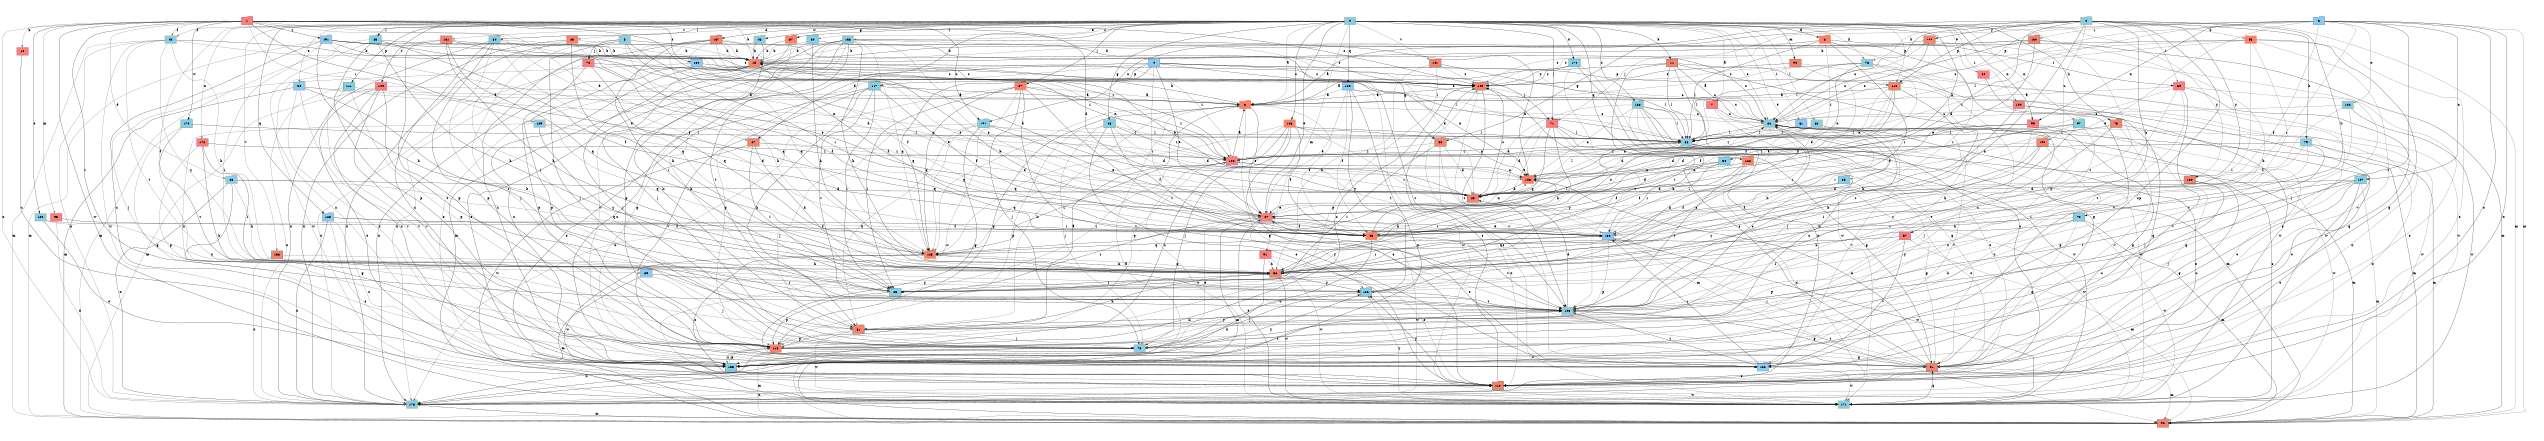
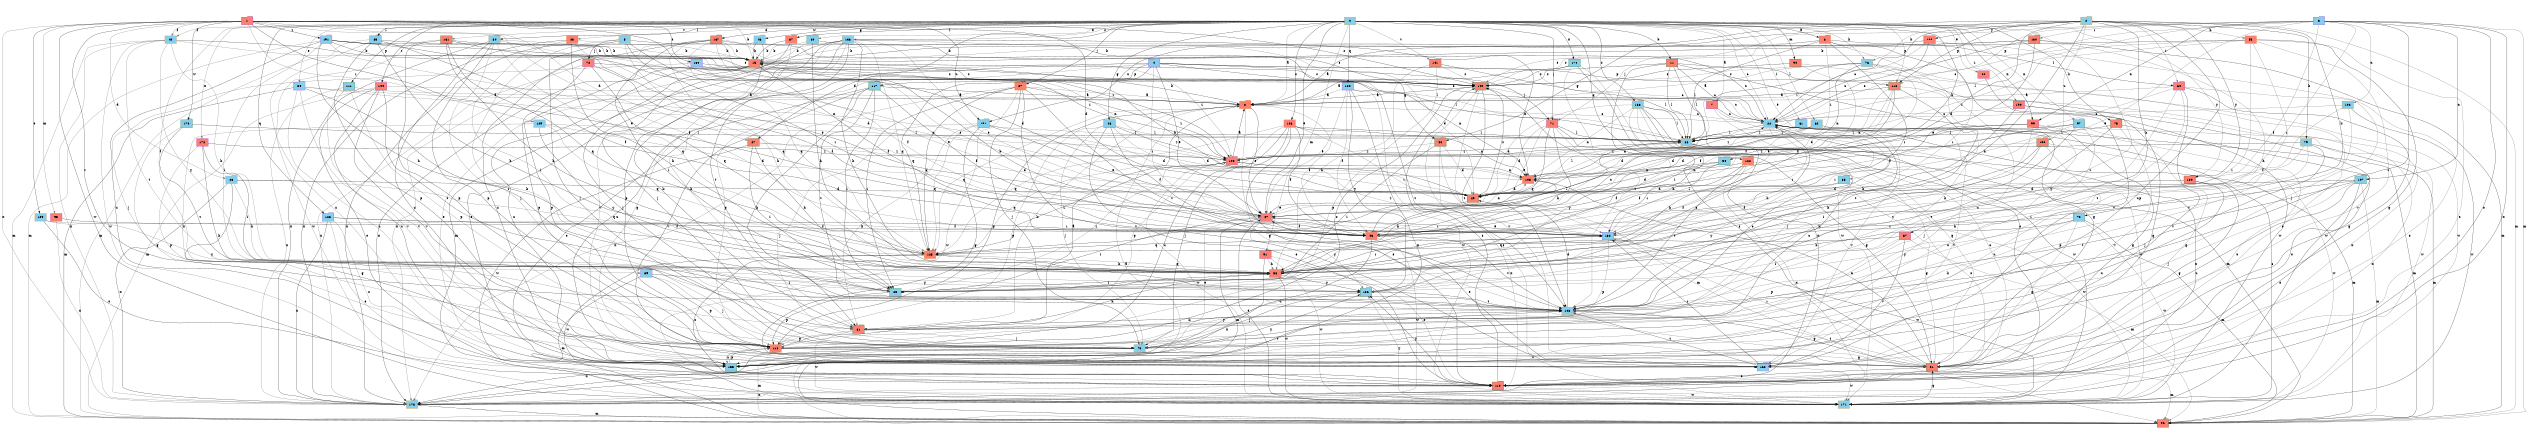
  strict digraph {
    node [color=darkgreen fillcolor=salmon shape=folder style=filled]
    edge [color=black]
    0 [color=darkorange fillcolor=skyblue shape=box]
    6 [color=darkorange]
    7 [color=purple]
    8 [color=darkorange]
    11 [shape=box]
    22 [color=darkorange fillcolor=skyblue]
    23 [color=darkorange shape=box]
    27 [shape=box]
    30 [fillcolor=skyblue]
    32 [color=purple shape=box]
    34 [color=purple fillcolor=skyblue]
    35 [fillcolor=skyblue]
    37 [color=purple shape=box]
    39 [color=purple fillcolor=skyblue]
    42 [color=darkorange fillcolor=skyblue shape=box]
    46 [color=darkorange fillcolor=skyblue]
    48 [fillcolor=skyblue]
    54 [fillcolor=skyblue shape=box]
    61 [color=purple fillcolor=skyblue]
    67 [color=darkorange]
    71 [color=purple]
    75
    76 [color=darkorange fillcolor=skyblue shape=box]
    82 [color=darkorange fillcolor=skyblue shape=box]
    84 [color=darkorange fillcolor=skyblue]
    85 [fillcolor=skyblue]
    87 [color=darkorange]
    90 [shape=box]
    91 [color=purple]
    97 [fillcolor=skyblue]
    99 [color=purple shape=box]
    108 [color=darkorange shape=box]
    111 [fillcolor=skyblue shape=box]
    116 [shape=box]
    120 [color=purple fillcolor=skyblue]
    122 [color=darkorange]
    123 [color=purple fillcolor=skyblue]
    136 [color=darkorange fillcolor=skyblue shape=box]
    138 [color=darkorange fillcolor=skyblue]
    141 [shape=box]
    144 [color=purple shape=box]
    148 [color=darkorange fillcolor=skyblue shape=box]
-   158 [shape=box]
    161 [shape=box]
    167
    172 [color=purple shape=box]
    174 [fillcolor=skyblue shape=box]
    180
    190 [color=purple shape=box]
    15 [color=darkorange shape=box]
    140 [shape=box]
    193 [color=purple]
    64 [color=purple]
    155 [fillcolor=skyblue shape=box]
    88 [color=darkorange fillcolor=skyblue shape=box]
    132 [color=purple fillcolor=skyblue shape=box]
    162 [color=purple fillcolor=skyblue]
    171 [color=darkorange fillcolor=skyblue]
    73 [color=darkorange fillcolor=skyblue]
    43 [color=darkorange]
    118 [color=darkorange shape=box]
    125 [color=darkorange]
    81
    51 [shape=box]
    110
    65 [fillcolor=skyblue shape=box]
    178 [color=darkorange fillcolor=skyblue]
    96
    58 [shape=box]
    103 [color=darkorange]
    29
    186 [fillcolor=skyblue]
    1 [color=purple]
-   12 [color=purple shape=box]
    28 [color=darkorange fillcolor=skyblue]
    95 [color=purple shape=box]
    109 [color=darkorange fillcolor=skyblue shape=box]
    129 [color=darkorange fillcolor=skyblue shape=box]
    139 [color=purple fillcolor=skyblue shape=box]
    151 [fillcolor=skyblue]
    170 [fillcolor=skyblue]
    191 [color=purple fillcolor=skyblue]
    2 [color=darkorange fillcolor=skyblue]
    50
    55 [color=darkorange shape=box]
    57 [color=purple shape=box]
    78 [fillcolor=skyblue shape=box]
    79 [color=darkorange fillcolor=skyblue shape=box]
    153
    182 [shape=box]
    3 [color=purple fillcolor=skyblue]
    n92 [fillcolor=skyblue label=107]
    102 [color=darkorange fillcolor=skyblue shape=box]
    130
    4 [color=purple fillcolor=skyblue]
    117 [fillcolor=skyblue]
    5 [color=darkorange fillcolor=skyblue]
    72 [color=purple shape=box]
    0 -> 6 [label=a]
    0 -> 7 [color=gray40 label=a]
    0 -> 8 [color=gray40 label=a]
    0 -> 11 [label=b]
    0 -> 22 [color=gray40 label=c]
    0 -> 23 [color=gray40 label=d]
    0 -> 27 [label=d]
    0 -> 30 [color=gray40 label=e]
    0 -> 32 [color=gray40 label=e]
    0 -> 34 [color=gray40 label=e]
    0 -> 35 [color=gray40 label=e]
    0 -> 37 [label=e]
    0 -> 39 [color=gray40 label=f]
    0 -> 42 [color=gray40 label=f]
    0 -> 46 [label=g]
    0 -> 48 [label=g]
    0 -> 54 [label=h]
    0 -> 61 [color=gray40 label=i]
    0 -> 67 [label=j]
    0 -> 71 [label=j]
    0 -> 75 [label=k]
    0 -> 76 [color=gray40 label=k]
    0 -> 82 [color=gray40 label=l]
    0 -> 84 [label=l]
    0 -> 85 [label=l]
    0 -> 87 [label=l]
    0 -> 90 [label=m]
    0 -> 91 [color=gray40 label=m]
    0 -> 97 [color=gray40 label=n]
    0 -> 99 [label=n]
    0 -> 108 [label=o]
    0 -> 111 [label=p]
    0 -> 116 [color=gray40 label=p]
    0 -> 120 [label=q]
    0 -> 122 [label=q]
    0 -> 123 [label=q]
    0 -> 136 [color=gray40 label=s]
    0 -> 138 [label=s]
    0 -> 141 [color=gray40 label=t]
    0 -> 144 [label=t]
    0 -> 148 [color=gray40 label=t]
-   0 -> 158 [color=gray40 label=v]
    0 -> 161 [color=gray40 label=v]
    0 -> 167 [label=w]
    0 -> 172 [color=gray40 label=x]
    0 -> 174 [label=x]
    0 -> 180 [color=gray40 label=y]
    0 -> 190 [color=gray40 label=z]
    6 -> 15 [color=gray40 label=b]
    6 -> 140 [color=gray40 label=s]
    6 -> 193 [color=gray40 label=z]
    6 -> 64 [label=i]
    6 -> 155 [color=gray40 label=u]
    6 -> 88 [label=l]
    6 -> 132 [label=r]
    6 -> 162 [label=v]
    7 -> 22 [label=c]
    7 -> 171 [color=gray40 label=w]
    7 -> 73 [color=gray40 label=j]
    8 -> 22 [color=gray40 label=c]
    8 -> 37 [label=e]
    8 -> 15 [label=b]
    8 -> 43 [color=gray40 label=f]
    8 -> 118 [label=p]
    8 -> 125 [color=gray40 label=q]
    8 -> 81 [color=gray40 label=k]
    8 -> 51 [color=gray40 label=g]
    11 -> 22 [label=c]
    11 -> 140 [label=s]
    11 -> 88 [label=l]
    11 -> 171 [label=w]
    11 -> 51 [label=g]
    11 -> 110 [label=o]
    11 -> 65 [label=i]
    22 -> 88 [label=l]
    22 -> 132 [color=gray40 label=r]
    22 -> 162 [color=gray40 label=v]
    22 -> 178 [label=x]
    22 -> 96 [label=m]
    23 -> 15 [color=gray40 label=b]
    23 -> 65 [color=gray40 label=i]
    23 -> 178 [label=x]
    23 -> 58 [label=h]
    23 -> 103 [color=gray40 label=n]
    27 -> 193 [color=gray40 label=z]
    27 -> 171 [label=w]
    27 -> 65 [label=i]
    27 -> 58 [label=h]
    27 -> 29 [color=gray40 label=d]
    30 -> 15 [color=gray40 label=b]
    30 -> 140 [label=s]
    30 -> 110 [color=gray40 label=o]
    30 -> 58 [label=h]
    32 -> 171 [label=w]
    34 -> 8 [color=gray40 label=a]
    34 -> 155 [color=gray40 label=u]
    34 -> 162 [color=gray40 label=v]
    34 -> 65 [label=i]
    34 -> 96 [label=m]
    34 -> 103 [color=gray40 label=n]
    35 -> 171 [color=gray40 label=w]
    35 -> 43 [color=gray40 label=f]
    35 -> 51 [color=gray40 label=g]
    35 -> 29 [color=gray40 label=d]
    35 -> 186 [color=gray40 label=y]
    37 -> 132 [color=gray40 label=r]
    37 -> 43 [color=gray40 label=f]
    37 -> 65 [label=i]
    37 -> 96 [label=m]
    37 -> 103 [color=gray40 label=n]
    37 -> 186 [color=gray40 label=y]
    39 -> 73 [color=gray40 label=j]
+   39 -> 118 [label=p]
    39 -> 65 [color=gray40 label=i]
    39 -> 96 [label=m]
    39 -> 186 [color=gray40 label=y]
    42 -> 148 [color=gray40 label=t]
    42 -> 15 [label=b]
    42 -> 88 [color=gray40 label=l]
    42 -> 171 [color=gray40 label=w]
    42 -> 178 [color=gray40 label=x]
    42 -> 96 [color=gray40 label=m]
    42 -> 58 [color=gray40 label=h]
    42 -> 186 [color=gray40 label=y]
    46 -> 15 [label=b]
    46 -> 81 [label=k]
    46 -> 178 [color=gray40 label=x]
    48 -> 193 [label=z]
    48 -> 88 [color=gray40 label=l]
    48 -> 73 [color=gray40 label=j]
    48 -> 43 [label=f]
    48 -> 118 [color=gray40 label=p]
    48 -> 110 [label=o]
    48 -> 29 [color=gray40 label=d]
    54 -> 132 [label=r]
    54 -> 43 [label=f]
    54 -> 103 [label=n]
    54 -> 29 [label=d]
    61 -> 88 [label=l]
    61 -> 162 [color=gray40 label=v]
    61 -> 58 [color=gray40 label=h]
    61 -> 103 [color=gray40 label=n]
    67 -> 8 [color=gray40 label=a]
    67 -> 148 [label=t]
    67 -> 193 [label=z]
    67 -> 162 [label=v]
    67 -> 171 [color=gray40 label=w]
    67 -> 73 [label=j]
    67 -> 125 [label=q]
    67 -> 65 [label=i]
    67 -> 178 [color=gray40 label=x]
    71 -> 37 [color=gray40 label=e]
    71 -> 88 [label=l]
    71 -> 125 [label=q]
    71 -> 51 [label=g]
    71 -> 58 [label=h]
    71 -> 29 [color=gray40 label=d]
    71 -> 186 [color=gray40 label=y]
    75 -> 148 [label=t]
    75 -> 88 [label=l]
    75 -> 162 [color=gray40 label=v]
    75 -> 110 [label=o]
    76 -> 8 [color=gray40 label=a]
    76 -> 140 [color=gray40 label=s]
    76 -> 88 [label=l]
    76 -> 43 [color=gray40 label=f]
    76 -> 81 [color=gray40 label=k]
    76 -> 110 [color=gray40 label=o]
    76 -> 103 [label=n]
    82 -> 193 [label=z]
    82 -> 88 [color=gray40 label=l]
    82 -> 51 [label=g]
    82 -> 29 [color=gray40 label=d]
    84 -> 15 [color=gray40 label=b]
    84 -> 155 [label=u]
    84 -> 73 [color=gray40 label=j]
    84 -> 118 [label=p]
    84 -> 125 [color=gray40 label=q]
    84 -> 178 [label=x]
    84 -> 29 [color=gray40 label=d]
    85 -> 15 [label=b]
    85 -> 155 [color=gray40 label=u]
    85 -> 43 [label=f]
    85 -> 118 [label=p]
    85 -> 96 [color=gray40 label=m]
    85 -> 58 [label=h]
    87 -> 15 [label=b]
    87 -> 73 [label=j]
    87 -> 81 [color=gray40 label=k]
    90 -> 140 [label=s]
    90 -> 171 [color=gray40 label=w]
    90 -> 43 [color=gray40 label=f]
    91 -> 171 [color=gray40 label=w]
    91 -> 110 [color=gray40 label=o]
    91 -> 178 [label=x]
    91 -> 58 [color=gray40 label=h]
    97 -> 148 [label=t]
    97 -> 88 [label=l]
    97 -> 132 [color=gray40 label=r]
    97 -> 73 [color=gray40 label=j]
    97 -> 51 [color=gray40 label=g]
    97 -> 178 [color=gray40 label=x]
    97 -> 29 [label=d]
    99 -> 155 [color=gray40 label=u]
    99 -> 88 [label=l]
    99 -> 81 [color=gray40 label=k]
    99 -> 110 [color=gray40 label=o]
    99 -> 29 [label=d]
    108 -> 155 [label=u]
    108 -> 88 [label=l]
    108 -> 132 [color=gray40 label=r]
    108 -> 73 [label=j]
    108 -> 43 [label=f]
    108 -> 118 [color=gray40 label=p]
    108 -> 125 [color=gray40 label=q]
    108 -> 110 [label=o]
    108 -> 103 [label=n]
    111 -> 8 [color=gray40 label=a]
    111 -> 162 [color=gray40 label=v]
    111 -> 118 [color=gray40 label=p]
    111 -> 178 [color=gray40 label=x]
    116 -> 8 [label=a]
    116 -> 37 [color=gray40 label=e]
    116 -> 148 [label=t]
    116 -> 43 [label=f]
    116 -> 178 [color=gray40 label=x]
    116 -> 103 [color=gray40 label=n]
    116 -> 29 [color=gray40 label=d]
    120 -> 8 [color=gray40 label=a]
    120 -> 37 [color=gray40 label=e]
    120 -> 148 [label=t]
    120 -> 171 [color=gray40 label=w]
    120 -> 43 [color=gray40 label=f]
    120 -> 178 [label=x]
    120 -> 186 [label=y]
    122 -> 148 [label=t]
    122 -> 43 [label=f]
    122 -> 110 [color=gray40 label=o]
    122 -> 178 [color=gray40 label=x]
    122 -> 103 [label=n]
    123 -> 155 [color=gray40 label=u]
    123 -> 132 [label=r]
    123 -> 43 [color=gray40 label=f]
    123 -> 110 [color=gray40 label=o]
    123 -> 178 [label=x]
    136 -> 37 [color=gray40 label=e]
    136 -> 148 [label=t]
    136 -> 15 [color=gray40 label=b]
    136 -> 162 [color=gray40 label=v]
    136 -> 118 [label=p]
    136 -> 125 [color=gray40 label=q]
    136 -> 51 [color=gray40 label=g]
    136 -> 110 [label=o]
    136 -> 96 [label=m]
    136 -> 58 [label=h]
    136 -> 103 [label=n]
    136 -> 29 [color=gray40 label=d]
    138 -> 22 [color=gray40 label=c]
    138 -> 88 [label=l]
    138 -> 171 [label=w]
    138 -> 51 [color=gray40 label=g]
    138 -> 110 [color=gray40 label=o]
    138 -> 96 [label=m]
    138 -> 58 [color=gray40 label=h]
    138 -> 103 [color=gray40 label=n]
    138 -> 29 [color=gray40 label=d]
    141 -> 140 [color=gray40 label=s]
    141 -> 88 [label=l]
    141 -> 118 [color=gray40 label=p]
    141 -> 58 [color=gray40 label=h]
    144 -> 8 [color=gray40 label=a]
    144 -> 148 [label=t]
    144 -> 155 [label=u]
    144 -> 162 [label=v]
    144 -> 110 [label=o]
    144 -> 96 [color=gray40 label=m]
    148 -> 81 [label=k]
    148 -> 51 [label=g]
    148 -> 29 [label=d]
-   158 -> 178 [color=gray40 label=x]
-   158 -> 58 [color=gray40 label=h]
    161 -> 37 [label=e]
    161 -> 15 [label=b]
    161 -> 171 [color=gray40 label=w]
    161 -> 118 [label=p]
    161 -> 125 [label=q]
    161 -> 58 [label=h]
    167 -> 22 [label=c]
    167 -> 37 [color=gray40 label=e]
    167 -> 15 [color=gray40 label=b]
    167 -> 193 [color=gray40 label=z]
    167 -> 155 [label=u]
    167 -> 43 [color=gray40 label=f]
    167 -> 125 [color=gray40 label=q]
    167 -> 65 [label=i]
    167 -> 178 [label=x]
    167 -> 58 [color=gray40 label=h]
    172 -> 193 [label=z]
    172 -> 118 [color=gray40 label=p]
    172 -> 81 [label=k]
    172 -> 65 [label=i]
    174 -> 8 [label=a]
    174 -> 148 [color=gray40 label=t]
    174 -> 140 [label=s]
    174 -> 171 [color=gray40 label=w]
    174 -> 178 [label=x]
    180 -> 155 [label=u]
    180 -> 43 [color=gray40 label=f]
    180 -> 51 [label=g]
    180 -> 29 [color=gray40 label=d]
    190 -> 22 [color=gray40 label=c]
    190 -> 171 [color=gray40 label=w]
    190 -> 51 [label=g]
    190 -> 58 [label=h]
    15 -> 140 [label=s]
    15 -> 155 [label=u]
    15 -> 73 [label=j]
    15 -> 43 [label=f]
    15 -> 118 [label=p]
    15 -> 178 [label=x]
    140 -> 8 [label=a]
    140 -> 22 [color=gray40 label=c]
    140 -> 148 [label=t]
    140 -> 162 [color=gray40 label=v]
    193 -> 8 [label=a]
    193 -> 171 [color=gray40 label=w]
    193 -> 125 [color=gray40 label=q]
    193 -> 103 [label=n]
    64 -> 8 [color=gray40 label=a]
    64 -> 148 [color=gray40 label=t]
    64 -> 162 [label=v]
    64 -> 43 [color=gray40 label=f]
    64 -> 51 [label=g]
    64 -> 110 [color=gray40 label=o]
    64 -> 186 [color=gray40 label=y]
    155 -> 148 [label=t]
    155 -> 118 [label=p]
    155 -> 186 [label=y]
    88 -> 193 [label=z]
    88 -> 96 [label=m]
    88 -> 58 [label=h]
    132 -> 37 [label=e]
    132 -> 15 [label=b]
    132 -> 193 [color=gray40 label=z]
    132 -> 88 [color=gray40 label=l]
    132 -> 171 [label=w]
    132 -> 118 [color=gray40 label=p]
    132 -> 125 [label=q]
    162 -> 37 [label=e]
    162 -> 148 [label=t]
    162 -> 132 [label=r]
    162 -> 171 [color=gray40 label=w]
    171 -> 22 [label=c]
    171 -> 37 [label=e]
    171 -> 140 [color=gray40 label=s]
    171 -> 51 [label=g]
    171 -> 186 [color=gray40 label=y]
    73 -> 22 [label=c]
    73 -> 37 [color=gray40 label=e]
    73 -> 178 [label=x]
    73 -> 96 [color=gray40 label=m]
    43 -> 22 [label=c]
    43 -> 148 [label=t]
    43 -> 155 [label=u]
    43 -> 88 [label=l]
    43 -> 171 [color=gray40 label=w]
    118 -> 8 [label=a]
    118 -> 140 [label=s]
    118 -> 155 [color=gray40 label=u]
    118 -> 162 [color=gray40 label=v]
    118 -> 51 [color=gray40 label=g]
    118 -> 186 [color=gray40 label=y]
    125 -> 193 [label=z]
    125 -> 171 [label=w]
    125 -> 110 [label=o]
    125 -> 58 [label=h]
    81 -> 22 [label=c]
    81 -> 171 [color=gray40 label=w]
    81 -> 73 [color=gray40 label=j]
    81 -> 118 [color=gray40 label=p]
    81 -> 58 [label=h]
    51 -> 148 [color=gray40 label=t]
    51 -> 140 [label=s]
    51 -> 132 [color=gray40 label=r]
    51 -> 110 [label=o]
    51 -> 96 [color=gray40 label=m]
    51 -> 103 [label=n]
    110 -> 140 [label=s]
    110 -> 171 [color=gray40 label=w]
    110 -> 178 [color=gray40 label=x]
    110 -> 186 [label=y]
    65 -> 193 [color=gray40 label=z]
    65 -> 118 [label=p]
    178 -> 96 [label=m]
    96 -> 8 [color=gray40 label=a]
    58 -> 132 [label=r]
    58 -> 171 [label=w]
    58 -> 125 [color=gray40 label=q]
    58 -> 65 [label=i]
    58 -> 186 [label=y]
    103 -> 88 [color=gray40 label=l]
    103 -> 58 [label=h]
    103 -> 29 [label=d]
    29 -> 37 [label=e]
    29 -> 15 [label=b]
    29 -> 140 [label=s]
    186 -> 22 [label=c]
    186 -> 148 [label=t]
    186 -> 73 [label=j]
    1 -> 27 [color=gray40 label=d]
    1 -> 37 [label=e]
    1 -> 42 [color=gray40 label=f]
    1 -> 148 [label=t]
    1 -> 15 [color=gray40 label=b]
    1 -> 140 [label=s]
    1 -> 193 [label=z]
    1 -> 171 [label=w]
    1 -> 43 [color=gray40 label=f]
    1 -> 178 [color=gray40 label=x]
    1 -> 29 [label=d]
-   1 -> 12 [color=gray40 label=b]
    1 -> 28 [color=gray40 label=d]
    1 -> 95 [color=gray40 label=m]
    1 -> 109 [label=o]
    1 -> 129 [color=gray40 label=r]
    1 -> 139 [label=s]
    1 -> 151 [label=u]
    1 -> 170 [label=w]
    1 -> 191 [label=z]
-   12 -> 155 [label=u]
    28 -> 125 [color=gray40 label=q]
    28 -> 51 [label=g]
    28 -> 178 [label=x]
    28 -> 58 [color=gray40 label=h]
    28 -> 29 [label=d]
    95 -> 43 [label=f]
    95 -> 178 [color=gray40 label=x]
    109 -> 43 [color=gray40 label=f]
    109 -> 110 [label=o]
    109 -> 186 [color=gray40 label=y]
    129 -> 88 [color=gray40 label=l]
    129 -> 125 [color=gray40 label=q]
    129 -> 81 [color=gray40 label=k]
    129 -> 29 [color=gray40 label=d]
    129 -> 186 [label=y]
    139 -> 37 [color=gray40 label=e]
    139 -> 140 [label=s]
    139 -> 88 [label=l]
    139 -> 73 [color=gray40 label=j]
    151 -> 37 [label=e]
    151 -> 88 [color=gray40 label=l]
    151 -> 73 [color=gray40 label=j]
    151 -> 125 [color=gray40 label=q]
    151 -> 81 [color=gray40 label=k]
    151 -> 51 [label=g]
    151 -> 29 [color=gray40 label=d]
    170 -> 148 [label=t]
    170 -> 88 [label=l]
    170 -> 51 [color=gray40 label=g]
    191 -> 22 [label=c]
    191 -> 15 [label=b]
    191 -> 140 [label=s]
    191 -> 193 [label=z]
    191 -> 155 [label=u]
    191 -> 65 [color=gray40 label=i]
    191 -> 96 [color=gray40 label=m]
    191 -> 58 [label=h]
    191 -> 103 [color=gray40 label=n]
    2 -> 22 [label=c]
    2 -> 76 [color=gray40 label=k]
    2 -> 116 [label=p]
    2 -> 180 [label=y]
    2 -> 64 [color=gray40 label=i]
    2 -> 155 [label=u]
    2 -> 96 [color=gray40 label=m]
    2 -> 58 [label=h]
    2 -> 29 [label=d]
    2 -> 151 [label=u]
    2 -> 50 [label=g]
    2 -> 55 [color=gray40 label=h]
    2 -> 57 [label=h]
    2 -> 78 [label=k]
    2 -> 79 [label=k]
    2 -> 153 [color=gray40 label=u]
    2 -> 182 [label=y]
    50 -> 193 [color=gray40 label=z]
    50 -> 65 [label=i]
    50 -> 178 [color=gray40 label=x]
    50 -> 96 [color=gray40 label=m]
    50 -> 29 [color=gray40 label=d]
    55 -> 15 [label=b]
    55 -> 140 [color=gray40 label=s]
    55 -> 193 [color=gray40 label=z]
    55 -> 162 [color=gray40 label=v]
    55 -> 118 [color=gray40 label=p]
    55 -> 51 [label=g]
    55 -> 110 [color=gray40 label=o]
    55 -> 65 [color=gray40 label=i]
    57 -> 162 [label=v]
    57 -> 118 [color=gray40 label=p]
    57 -> 125 [label=q]
    57 -> 65 [color=gray40 label=i]
    57 -> 96 [color=gray40 label=m]
    78 -> 132 [color=gray40 label=r]
    78 -> 171 [color=gray40 label=w]
    78 -> 81 [color=gray40 label=k]
    78 -> 51 [color=gray40 label=g]
    78 -> 96 [label=m]
    78 -> 58 [label=h]
    78 -> 186 [color=gray40 label=y]
    79 -> 193 [label=z]
    79 -> 73 [label=j]
    79 -> 118 [color=gray40 label=p]
    79 -> 65 [color=gray40 label=i]
    79 -> 96 [label=m]
    153 -> 193 [color=gray40 label=z]
    153 -> 155 [color=gray40 label=u]
    153 -> 171 [color=gray40 label=w]
    153 -> 65 [label=i]
    153 -> 58 [label=h]
    182 -> 22 [label=c]
    182 -> 15 [label=b]
    182 -> 88 [color=gray40 label=l]
    182 -> 132 [color=gray40 label=r]
    182 -> 73 [color=gray40 label=j]
    3 -> 22 [color=gray40 label=c]
    3 -> 37 [color=gray40 label=e]
    3 -> 71 [color=gray40 label=j]
    3 -> 99 [label=n]
    3 -> 116 [color=gray40 label=p]
    3 -> 148 [label=t]
    3 -> 88 [color=gray40 label=l]
    3 -> 132 [color=gray40 label=r]
    3 -> 43 [color=gray40 label=f]
    3 -> 110 [label=o]
    3 -> 178 [label=x]
    3 -> 96 [color=gray40 label=m]
    3 -> n92 [label=n]
    3 -> 102 [color=gray40 label=n]
    3 -> 130 [color=gray40 label=r]
    n92 -> 148 [label=t]
    n92 -> 155 [label=u]
    n92 -> 73 [color=gray40 label=j]
    n92 -> 110 [label=o]
    n92 -> 96 [color=gray40 label=m]
    n92 -> 58 [label=h]
    n92 -> 29 [label=d]
    102 -> 22 [color=gray40 label=c]
    102 -> 148 [color=gray40 label=t]
    102 -> 171 [label=w]
    102 -> 43 [color=gray40 label=f]
    130 -> 8 [label=a]
    130 -> 22 [label=c]
    130 -> 37 [label=e]
    130 -> 15 [color=gray40 label=b]
    130 -> 96 [label=m]
    130 -> 58 [color=gray40 label=h]
    4 -> 22 [color=gray40 label=c]
    4 -> 37 [label=e]
    4 -> 71 [label=j]
    4 -> 116 [label=p]
    4 -> 155 [label=u]
    4 -> 132 [color=gray40 label=r]
    4 -> 118 [color=gray40 label=p]
    4 -> 125 [label=q]
    4 -> 103 [label=n]
    4 -> 117 [label=p]
    117 -> 8 [label=a]
    117 -> 148 [label=t]
    117 -> 162 [label=v]
    117 -> 43 [label=f]
    117 -> 81 [label=k]
    117 -> 110 [label=o]
    117 -> 65 [label=i]
    5 -> 132 [label=r]
    5 -> 73 [label=j]
    5 -> 125 [color=gray40 label=q]
    5 -> 81 [color=gray40 label=k]
    5 -> 29 [label=d]
    5 -> 50 [label=g]
    5 -> 72 [label=j]
    72 -> 140 [label=s]
    72 -> 43 [label=f]
    72 -> 118 [label=p]
    72 -> 125 [label=q]
    72 -> 178 [color=gray40 label=x]
  }
